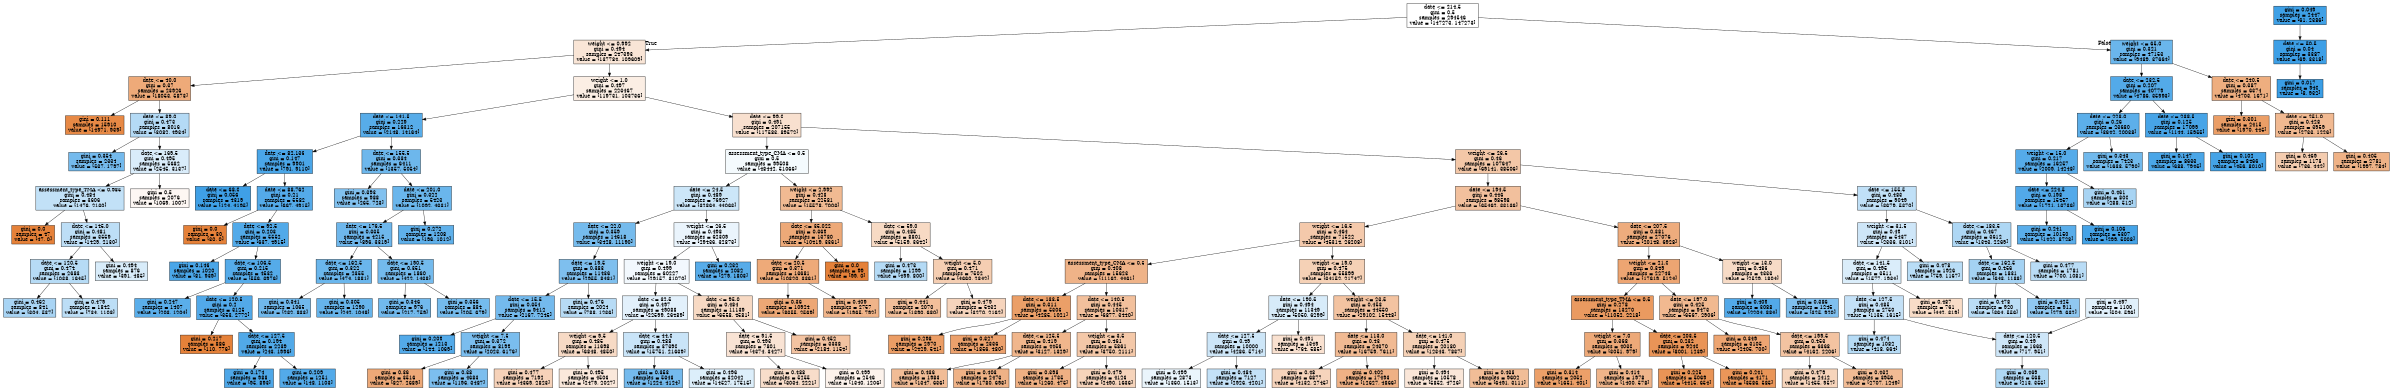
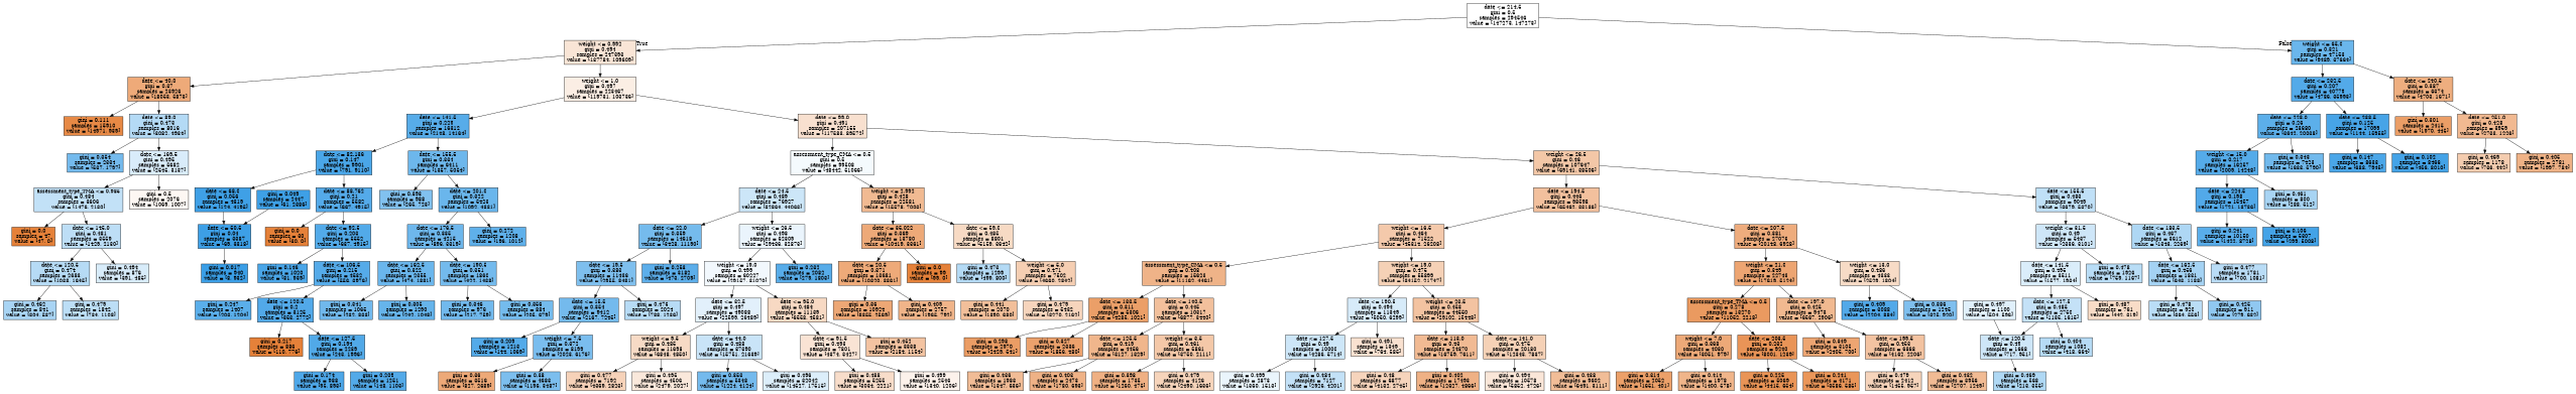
  digraph {
    node [color=black fillcolor="#e58139ff" shape=box style=filled]
    n1 [fillcolor="#e5813900" label="date <= 214.5\ngini = 0.5\nsamples = 294546\nvalue = [147273, 147273]"]
    n2 [fillcolor="#e5813934" label="weight <= 0.992\ngini = 0.494\nsamples = 247393\nvalue = [137784, 109609]"]
    n3 [fillcolor="#399de5bf" label="weight <= 65.0\ngini = 0.321\nsamples = 47153\nvalue = [9489, 37664]"]
    n4 [fillcolor="#e58139ac" label="date <= 40.0\ngini = 0.37\nsamples = 23926\nvalue = [18053, 5873]"]
    n5 [fillcolor="#e5813922" label="weight <= 1.0\ngini = 0.497\nsamples = 223467\nvalue = [119731, 103736]"]
    n6 [fillcolor="#399de5dd" label="date <= 232.5\ngini = 0.207\nsamples = 40779\nvalue = [4786, 35993]"]
    n7 [fillcolor="#e58139a4" label="date <= 240.5\ngini = 0.387\nsamples = 6374\nvalue = [4703, 1671]"]
    n8 [fillcolor="#e58139ef" label="gini = 0.111\nsamples = 15910\nvalue = [14971, 939]"]
    n9 [fillcolor="#399de560" label="date <= 89.0\ngini = 0.473\nsamples = 8016\nvalue = [3082, 4934]"]
    n10 [fillcolor="#399de5d8" label="date <= 141.5\ngini = 0.229\nsamples = 16312\nvalue = [2148, 14164]"]
    n11 [fillcolor="#e581393d" label="date <= 99.0\ngini = 0.491\nsamples = 207155\nvalue = [117583, 89572]"]
    n12 [fillcolor="#399de5b3" label="gini = 0.354\nsamples = 2334\nvalue = [537, 1797]"]
    n13 [fillcolor="#399de530" label="date <= 169.5\ngini = 0.495\nsamples = 5682\nvalue = [2545, 3137]"]
    n14 [fillcolor="#399de54e" label="assessment_type_TMA <= 0.985\ngini = 0.484\nsamples = 3606\nvalue = [1476, 2130]"]
    n15 [fillcolor="#e581390f" label="gini = 0.5\nsamples = 2076\nvalue = [1069, 1007]"]
    n16 [label="gini = 0.0\nsamples = 47\nvalue = [47, 0]"]
    n17 [fillcolor="#399de554" label="date <= 145.0\ngini = 0.481\nsamples = 3559\nvalue = [1429, 2130]"]
    n18 [fillcolor="#399de55e" label="date <= 120.5\ngini = 0.474\nsamples = 2683\nvalue = [1038, 1645]"]
    n19 [fillcolor="#399de531" label="gini = 0.494\nsamples = 876\nvalue = [391, 485]"]
    n20 [fillcolor="#399de56f" label="gini = 0.462\nsamples = 841\nvalue = [304, 537]"]
    n21 [fillcolor="#399de556" label="gini = 0.479\nsamples = 1842\nvalue = [734, 1108]"]
    n22 [fillcolor="#399de5e9" label="date <= 82.136\ngini = 0.147\nsamples = 9901\nvalue = [791, 9110]"]
    n23 [fillcolor="#399de5bb" label="date <= 155.5\ngini = 0.334\nsamples = 6411\nvalue = [1357, 5054]"]
    n24 [fillcolor="#399de50d" label="assessment_type_CMA <= 0.5\ngini = 0.5\nsamples = 99508\nvalue = [48442, 51066]"]
    n25 [fillcolor="#e5813971" label="weight <= 26.5\ngini = 0.46\nsamples = 107647\nvalue = [69141, 38506]"]
    n26 [fillcolor="#399de5f7" label="date <= 68.0\ngini = 0.056\nsamples = 4319\nvalue = [124, 4195]"]
    n27 [fillcolor="#399de5dc" label="date <= 88.762\ngini = 0.21\nsamples = 5582\nvalue = [667, 4915]"]
    n28 [fillcolor="#399de5a2" label="gini = 0.393\nsamples = 988\nvalue = [265, 723]"]
    n29 [fillcolor="#399de5bf" label="date <= 201.0\ngini = 0.322\nsamples = 5423\nvalue = [1092, 4331]"]
    n30 [fillcolor="#399de5fa" label="date <= 50.5\ngini = 0.04\nsamples = 3387\nvalue = [69, 3318]"]
    n31 [label="gini = 0.0\nsamples = 30\nvalue = [30, 0]"]
    n32 [fillcolor="#399de5de" label="date <= 92.5\ngini = 0.203\nsamples = 5552\nvalue = [637, 4915]"]
    n33 [fillcolor="#399de5fd" label="gini = 0.017\nsamples = 940\nvalue = [8, 932]"]
    n34 [fillcolor="#399de5f8" label="gini = 0.049\nsamples = 2447\nvalue = [61, 2386]"]
    n35 [fillcolor="#399de5e9" label="gini = 0.146\nsamples = 1020\nvalue = [81, 939]"]
    n36 [fillcolor="#399de5db" label="date <= 106.5\ngini = 0.215\nsamples = 4532\nvalue = [556, 3976]"]
    n37 [fillcolor="#399de5d4" label="gini = 0.247\nsamples = 1407\nvalue = [203, 1204]"]
    n38 [fillcolor="#399de5df" label="date <= 120.5\ngini = 0.2\nsamples = 3125\nvalue = [353, 2772]"]
    n39 [label="gini = 0.217\nsamples = 886\nvalue = [110, 776]"]
    n40 [fillcolor="#399de5e0" label="date <= 127.5\ngini = 0.194\nsamples = 2239\nvalue = [243, 1996]"]
    n41 [fillcolor="#399de5e4" label="gini = 0.174\nsamples = 988\nvalue = [95, 893]"]
    n42 [fillcolor="#399de5dd" label="gini = 0.209\nsamples = 1251\nvalue = [148, 1103]"]
    n43 [fillcolor="#399de5ba" label="date <= 176.5\ngini = 0.335\nsamples = 4215\nvalue = [896, 3319]"]
    n44 [fillcolor="#399de5ce" label="gini = 0.272\nsamples = 1208\nvalue = [196, 1012]"]
    n45 [fillcolor="#399de5bf" label="date <= 162.5\ngini = 0.322\nsamples = 2355\nvalue = [474, 1881]"]
    n46 [fillcolor="#399de5b4" label="date <= 190.5\ngini = 0.351\nsamples = 1860\nvalue = [422, 1438]"]
    n47 [fillcolor="#399de5b8" label="gini = 0.341\nsamples = 1065\nvalue = [232, 833]"]
    n48 [fillcolor="#399de5c4" label="gini = 0.305\nsamples = 1290\nvalue = [242, 1048]"]
    n49 [fillcolor="#399de5b6" label="gini = 0.346\nsamples = 976\nvalue = [217, 759]"]
    n50 [fillcolor="#399de5b2" label="gini = 0.356\nsamples = 884\nvalue = [205, 679]"]
    n51 [fillcolor="#399de541" label="date <= 24.5\ngini = 0.489\nsamples = 76927\nvalue = [32864, 44063]"]
    n52 [fillcolor="#e581398c" label="weight <= 2.992\ngini = 0.428\nsamples = 22581\nvalue = [15578, 7003]"]
    n53 [fillcolor="#e581397e" label="date <= 194.5\ngini = 0.446\nsamples = 98598\nvalue = [65462, 33136]"]
    n54 [fillcolor="#399de550" label="date <= 155.5\ngini = 0.483\nsamples = 9049\nvalue = [3679, 5370]"]
    n55 [fillcolor="#399de5b1" label="date <= 22.0\ngini = 0.359\nsamples = 14618\nvalue = [3428, 11190]"]
    n56 [fillcolor="#399de51b" label="weight <= 26.5\ngini = 0.498\nsamples = 62309\nvalue = [29436, 32873]"]
    n57 [fillcolor="#e58139ad" label="date <= 35.022\ngini = 0.369\nsamples = 13780\nvalue = [10419, 3361]"]
    n58 [fillcolor="#e581394b" label="date <= 59.0\ngini = 0.485\nsamples = 8801\nvalue = [5159, 3642]"]
    n59 [fillcolor="#399de5a6" label="date <= 19.5\ngini = 0.383\nsamples = 11436\nvalue = [2955, 8481]"]
+   n60 [fillcolor="#399de5d2" label="gini = 0.253\nsamples = 3182\nvalue = [473, 2709]"]
    n61 [fillcolor="#399de510" label="weight <= 19.0\ngini = 0.499\nsamples = 60227\nvalue = [29157, 31070]"]
    n62 [fillcolor="#399de5d8" label="gini = 0.232\nsamples = 2082\nvalue = [279, 1803]"]
    n63 [fillcolor="#399de5b3" label="date <= 15.5\ngini = 0.354\nsamples = 9412\nvalue = [2167, 7245]"]
    n64 [fillcolor="#399de55c" label="gini = 0.476\nsamples = 2024\nvalue = [788, 1236]"]
    n65 [fillcolor="#399de5dd" label="gini = 0.209\nsamples = 1213\nvalue = [144, 1069]"]
    n66 [fillcolor="#399de5ab" label="weight <= 7.5\ngini = 0.372\nsamples = 8199\nvalue = [2023, 6176]"]
    n67 [fillcolor="#e58139ad" label="gini = 0.36\nsamples = 3516\nvalue = [827, 2689]"]
    n68 [fillcolor="#399de5a8" label="gini = 0.38\nsamples = 4683\nvalue = [1196, 3487]"]
    n69 [fillcolor="#399de525" label="date <= 32.5\ngini = 0.497\nsamples = 49088\nvalue = [22599, 26489]"]
    n70 [fillcolor="#e581394d" label="date <= 95.0\ngini = 0.484\nsamples = 11139\nvalue = [6558, 4581]"]
    n71 [fillcolor="#e581394a" label="weight <= 9.5\ngini = 0.485\nsamples = 11698\nvalue = [6848, 4850]"]
    n72 [fillcolor="#399de545" label="date <= 44.0\ngini = 0.488\nsamples = 37390\nvalue = [15751, 21639]"]
    n73 [fillcolor="#e5813937" label="date <= 91.5\ngini = 0.493\nsamples = 7801\nvalue = [4374, 3427]"]
    n74 [fillcolor="#e5813978" label="gini = 0.452\nsamples = 3338\nvalue = [2184, 1154]"]
    n75 [fillcolor="#e581395a" label="gini = 0.477\nsamples = 7192\nvalue = [4369, 2823]"]
    n76 [fillcolor="#e581392e" label="gini = 0.495\nsamples = 4506\nvalue = [2479, 2027]"]
    n77 [fillcolor="#399de5b3" label="gini = 0.353\nsamples = 5348\nvalue = [1224, 4124]"]
    n78 [fillcolor="#399de52c" label="gini = 0.496\nsamples = 32042\nvalue = [14527, 17515]"]
    n79 [fillcolor="#e5813944" label="gini = 0.488\nsamples = 5255\nvalue = [3034, 2221]"]
    n80 [fillcolor="#e5813919" label="gini = 0.499\nsamples = 2546\nvalue = [1340, 1206]"]
    n81 [fillcolor="#e58139ac" label="date <= 20.5\ngini = 0.371\nsamples = 13681\nvalue = [10320, 3361]"]
    n82 [label="gini = 0.0\nsamples = 99\nvalue = [99, 0]"]
    n83 [fillcolor="#399de560" label="gini = 0.473\nsamples = 1299\nvalue = [499, 800]"]
    n84 [fillcolor="#e5813963" label="weight <= 5.0\ngini = 0.471\nsamples = 7502\nvalue = [4660, 2842]"]
    n85 [fillcolor="#e58139b1" label="gini = 0.36\nsamples = 10924\nvalue = [8355, 2569]"]
    n86 [fillcolor="#e5813998" label="gini = 0.409\nsamples = 2757\nvalue = [1965, 792]"]
    n87 [fillcolor="#e5813982" label="gini = 0.441\nsamples = 2070\nvalue = [1390, 680]"]
    n88 [fillcolor="#e5813956" label="gini = 0.479\nsamples = 5432\nvalue = [3270, 2162]"]
    n89 [fillcolor="#e581396c" label="weight <= 16.5\ngini = 0.464\nsamples = 71522\nvalue = [45314, 26208]"]
    n90 [fillcolor="#e58139a7" label="date <= 207.5\ngini = 0.381\nsamples = 27076\nvalue = [20148, 6928]"]
    n91 [fillcolor="#399de53f" label="weight <= 31.5\ngini = 0.49\nsamples = 5437\nvalue = [2336, 3101]"]
    n92 [fillcolor="#399de568" label="date <= 183.5\ngini = 0.467\nsamples = 3612\nvalue = [1343, 2269]"]
    n93 [fillcolor="#e5813999" label="assessment_type_CMA <= 0.5\ngini = 0.408\nsamples = 15623\nvalue = [11162, 4461]"]
    n94 [fillcolor="#e581395d" label="weight <= 19.0\ngini = 0.475\nsamples = 55899\nvalue = [34152, 21747]"]
    n95 [fillcolor="#e58139b5" label="weight <= 21.0\ngini = 0.349\nsamples = 22743\nvalue = [17619, 5124]"]
    n96 [fillcolor="#e5813949" label="weight <= 13.0\ngini = 0.486\nsamples = 4333\nvalue = [2529, 1804]"]
    n97 [fillcolor="#e58139c2" label="date <= 133.5\ngini = 0.311\nsamples = 5306\nvalue = [4285, 1021]"]
    n98 [fillcolor="#e581397f" label="date <= 140.5\ngini = 0.445\nsamples = 10317\nvalue = [6877, 3440]"]
    n99 [fillcolor="#399de533" label="date <= 190.5\ngini = 0.494\nsamples = 11349\nvalue = [5050, 6299]"]
    n100 [fillcolor="#e5813978" label="weight <= 23.5\ngini = 0.453\nsamples = 44550\nvalue = [29102, 15448]"]
    n101 [fillcolor="#e58139c6" label="gini = 0.298\nsamples = 2970\nvalue = [2429, 541]"]
    n102 [fillcolor="#e58139bd" label="gini = 0.327\nsamples = 2336\nvalue = [1856, 480]"]
    n103 [fillcolor="#e5813993" label="date <= 125.5\ngini = 0.419\nsamples = 4456\nvalue = [3127, 1329]"]
    n104 [fillcolor="#e581396f" label="weight <= 3.5\ngini = 0.461\nsamples = 5861\nvalue = [3750, 2111]"]
    n105 [fillcolor="#e5813987" label="gini = 0.436\nsamples = 1983\nvalue = [1347, 636]"]
    n106 [fillcolor="#e581399c" label="gini = 0.403\nsamples = 2473\nvalue = [1780, 693]"]
    n107 [fillcolor="#e581399f" label="gini = 0.398\nsamples = 1735\nvalue = [1260, 475]"]
    n108 [fillcolor="#e5813957" label="gini = 0.479\nsamples = 4126\nvalue = [2490, 1636]"]
    n109 [fillcolor="#399de540" label="date <= 127.5\ngini = 0.49\nsamples = 10000\nvalue = [4286, 5714]"]
    n110 [fillcolor="#e581393c" label="gini = 0.491\nsamples = 1349\nvalue = [764, 585]"]
    n111 [fillcolor="#e581398b" label="date <= 113.0\ngini = 0.43\nsamples = 24370\nvalue = [16759, 7611]"]
    n112 [fillcolor="#e581395d" label="date <= 141.0\ngini = 0.475\nsamples = 20180\nvalue = [12343, 7837]"]
    n113 [fillcolor="#399de51a" label="gini = 0.499\nsamples = 2873\nvalue = [1360, 1513]"]
    n114 [fillcolor="#399de54d" label="gini = 0.484\nsamples = 7127\nvalue = [2926, 4201]"]
    n115 [fillcolor="#e5813956" label="gini = 0.48\nsamples = 6877\nvalue = [4132, 2745]"]
    n116 [fillcolor="#e581399d" label="gini = 0.402\nsamples = 17493\nvalue = [12627, 4866]"]
    n117 [fillcolor="#e5813931" label="gini = 0.494\nsamples = 10578\nvalue = [5852, 4726]"]
    n118 [fillcolor="#e5813985" label="gini = 0.438\nsamples = 9602\nvalue = [6491, 3111]"]
    n119 [fillcolor="#e58139cc" label="assessment_type_TMA <= 0.5\ngini = 0.278\nsamples = 13270\nvalue = [11052, 2218]"]
    n120 [fillcolor="#e581398e" label="date <= 197.0\ngini = 0.425\nsamples = 9473\nvalue = [6567, 2906]"]
    n121 [fillcolor="#399de5df" label="gini = 0.409\nsamples = 3088\nvalue = [2204, 884]"]
    n122 [fillcolor="#399de5a5" label="gini = 0.386\nsamples = 1245\nvalue = [325, 920]"]
    n123 [fillcolor="#e58139ad" label="weight <= 7.0\ngini = 0.368\nsamples = 4030\nvalue = [3051, 979]"]
    n124 [fillcolor="#e58139d8" label="date <= 203.5\ngini = 0.232\nsamples = 9240\nvalue = [8001, 1239]"]
    n125 [fillcolor="#e58139b5" label="gini = 0.349\nsamples = 3105\nvalue = [2405, 700]"]
    n126 [fillcolor="#e5813978" label="date <= 199.5\ngini = 0.453\nsamples = 6368\nvalue = [4162, 2206]"]
    n127 [fillcolor="#e58139c1" label="gini = 0.314\nsamples = 2052\nvalue = [1651, 401]"]
    n128 [fillcolor="#e5813996" label="gini = 0.414\nsamples = 1978\nvalue = [1400, 578]"]
    n129 [fillcolor="#e58139d9" label="gini = 0.225\nsamples = 5069\nvalue = [4415, 654]"]
    n130 [fillcolor="#e58139d5" label="gini = 0.241\nsamples = 4171\nvalue = [3586, 585]"]
    n131 [fillcolor="#e5813957" label="gini = 0.479\nsamples = 2412\nvalue = [1455, 957]"]
    n132 [fillcolor="#e5813989" label="gini = 0.432\nsamples = 3956\nvalue = [2707, 1249]"]
    n133 [fillcolor="#399de52f" label="date <= 141.5\ngini = 0.495\nsamples = 3511\nvalue = [1577, 1934]"]
    n134 [fillcolor="#399de559" label="gini = 0.478\nsamples = 1926\nvalue = [759, 1167]"]
    n135 [fillcolor="#399de575" label="date <= 162.5\ngini = 0.456\nsamples = 1831\nvalue = [643, 1188]"]
    n136 [fillcolor="#399de55a" label="gini = 0.477\nsamples = 1781\nvalue = [700, 1081]"]
    n137 [fillcolor="#399de54c" label="date <= 127.5\ngini = 0.485\nsamples = 2750\nvalue = [1135, 1615]"]
    n138 [fillcolor="#e5813947" label="gini = 0.487\nsamples = 761\nvalue = [442, 319]"]
    n139 [fillcolor="#399de53f" label="date <= 120.5\ngini = 0.49\nsamples = 1668\nvalue = [717, 951]"]
-   n140 [fillcolor="#399de55e" label="gini = 0.474\nsamples = 1082\nvalue = [418, 664]"]
+   n140 [fillcolor="#399de55e" label="gini = 0.404\nsamples = 1082\nvalue = [418, 664]"]
    n141 [fillcolor="#399de566" label="gini = 0.469\nsamples = 568\nvalue = [213, 355]"]
    n142 [fillcolor="#399de527" label="gini = 0.497\nsamples = 1100\nvalue = [504, 596]"]
    n143 [fillcolor="#399de558" label="gini = 0.478\nsamples = 920\nvalue = [364, 556]"]
    n144 [fillcolor="#399de58e" label="gini = 0.425\nsamples = 911\nvalue = [279, 632]"]
    n145 [fillcolor="#399de5d1" label="date <= 228.0\ngini = 0.26\nsamples = 23680\nvalue = [3642, 20038]"]
    n146 [fillcolor="#399de5ed" label="date <= 238.5\ngini = 0.125\nsamples = 17099\nvalue = [1144, 15955]"]
    n147 [fillcolor="#e58139c5" label="gini = 0.301\nsamples = 2415\nvalue = [1970, 445]"]
    n148 [fillcolor="#e581398d" label="date <= 251.0\ngini = 0.428\nsamples = 3959\nvalue = [2733, 1226]"]
    n149 [fillcolor="#399de5db" label="weight <= 15.0\ngini = 0.217\nsamples = 16257\nvalue = [2009, 14248]"]
    n150 [fillcolor="#399de5b7" label="gini = 0.343\nsamples = 7423\nvalue = [1633, 5790]"]
    n151 [fillcolor="#399de5e9" label="gini = 0.147\nsamples = 8633\nvalue = [688, 7945]"]
    n152 [fillcolor="#399de5f0" label="gini = 0.102\nsamples = 8466\nvalue = [456, 8010]"]
    n153 [fillcolor="#399de5df" label="date <= 224.5\ngini = 0.198\nsamples = 15457\nvalue = [1721, 13736]"]
    n154 [fillcolor="#399de570" label="gini = 0.461\nsamples = 800\nvalue = [288, 512]"]
    n155 [fillcolor="#399de5d5" label="gini = 0.241\nsamples = 10150\nvalue = [1422, 8728]"]
    n156 [fillcolor="#399de5f0" label="gini = 0.106\nsamples = 5307\nvalue = [299, 5008]"]
    n157 [fillcolor="#e5813966" label="gini = 0.469\nsamples = 1178\nvalue = [736, 442]"]
    n158 [fillcolor="#e581399b" label="gini = 0.405\nsamples = 2781\nvalue = [1997, 784]"]
    n1 -> n2 [headlabel=True labelangle=45 labeldistance=2.5]
    n1 -> n3 [headlabel=False labelangle=-45 labeldistance=2.5]
    n2 -> n4
    n2 -> n5
    n3 -> n6
    n3 -> n7
    n4 -> n8
    n4 -> n9
    n5 -> n10
    n5 -> n11
    n6 -> n145
    n6 -> n146
    n7 -> n147
    n7 -> n148
    n9 -> n12
    n9 -> n13
    n10 -> n22
    n10 -> n23
    n11 -> n24
    n11 -> n25
    n13 -> n14
    n13 -> n15
    n14 -> n16
    n14 -> n17
    n17 -> n18
    n17 -> n19
    n18 -> n20
    n18 -> n21
    n22 -> n26
    n22 -> n27
    n23 -> n28
    n23 -> n29
    n24 -> n51
    n24 -> n52
    n25 -> n53
    n25 -> n54
+   n26 -> n30
    n27 -> n31
    n27 -> n32
    n29 -> n43
    n29 -> n44
    n30 -> n33
    n32 -> n35
    n32 -> n36
    n34 -> n30
    n36 -> n37
    n36 -> n38
    n38 -> n39
    n38 -> n40
    n40 -> n41
    n40 -> n42
    n43 -> n45
    n43 -> n46
    n45 -> n47
    n45 -> n48
    n46 -> n49
    n46 -> n50
    n51 -> n55
    n51 -> n56
    n52 -> n57
    n52 -> n58
    n53 -> n89
    n53 -> n90
    n54 -> n91
    n54 -> n92
    n55 -> n59
+   n55 -> n60
    n56 -> n61
    n56 -> n62
    n57 -> n81
    n57 -> n82
    n58 -> n83
    n58 -> n84
    n59 -> n63
    n59 -> n64
    n61 -> n69
    n61 -> n70
    n63 -> n65
    n63 -> n66
    n66 -> n67
    n66 -> n68
    n69 -> n71
    n69 -> n72
    n70 -> n73
    n70 -> n74
    n71 -> n75
    n71 -> n76
    n72 -> n77
    n72 -> n78
    n73 -> n79
    n73 -> n80
    n81 -> n85
    n81 -> n86
    n84 -> n87
    n84 -> n88
    n89 -> n93
    n89 -> n94
    n90 -> n95
    n90 -> n96
    n91 -> n133
    n91 -> n134
    n92 -> n135
    n92 -> n136
    n93 -> n97
    n93 -> n98
    n94 -> n99
    n94 -> n100
    n95 -> n119
    n95 -> n120
    n96 -> n121
    n96 -> n122
    n97 -> n101
    n97 -> n102
    n98 -> n103
    n98 -> n104
    n99 -> n109
    n99 -> n110
    n100 -> n111
    n100 -> n112
    n103 -> n105
    n103 -> n106
    n104 -> n107
    n104 -> n108
    n109 -> n113
    n109 -> n114
    n111 -> n115
    n111 -> n116
    n112 -> n117
    n112 -> n118
    n119 -> n123
    n119 -> n124
    n120 -> n125
    n120 -> n126
    n123 -> n127
    n123 -> n128
    n124 -> n129
    n124 -> n130
    n126 -> n131
    n126 -> n132
    n133 -> n137
    n133 -> n138
    n135 -> n143
    n135 -> n144
    n137 -> n139
    n137 -> n140
    n139 -> n141
    n142 -> n139
    n145 -> n149
    n145 -> n150
    n146 -> n151
    n146 -> n152
    n148 -> n157
    n148 -> n158
    n149 -> n153
    n149 -> n154
    n153 -> n155
    n153 -> n156
  }
